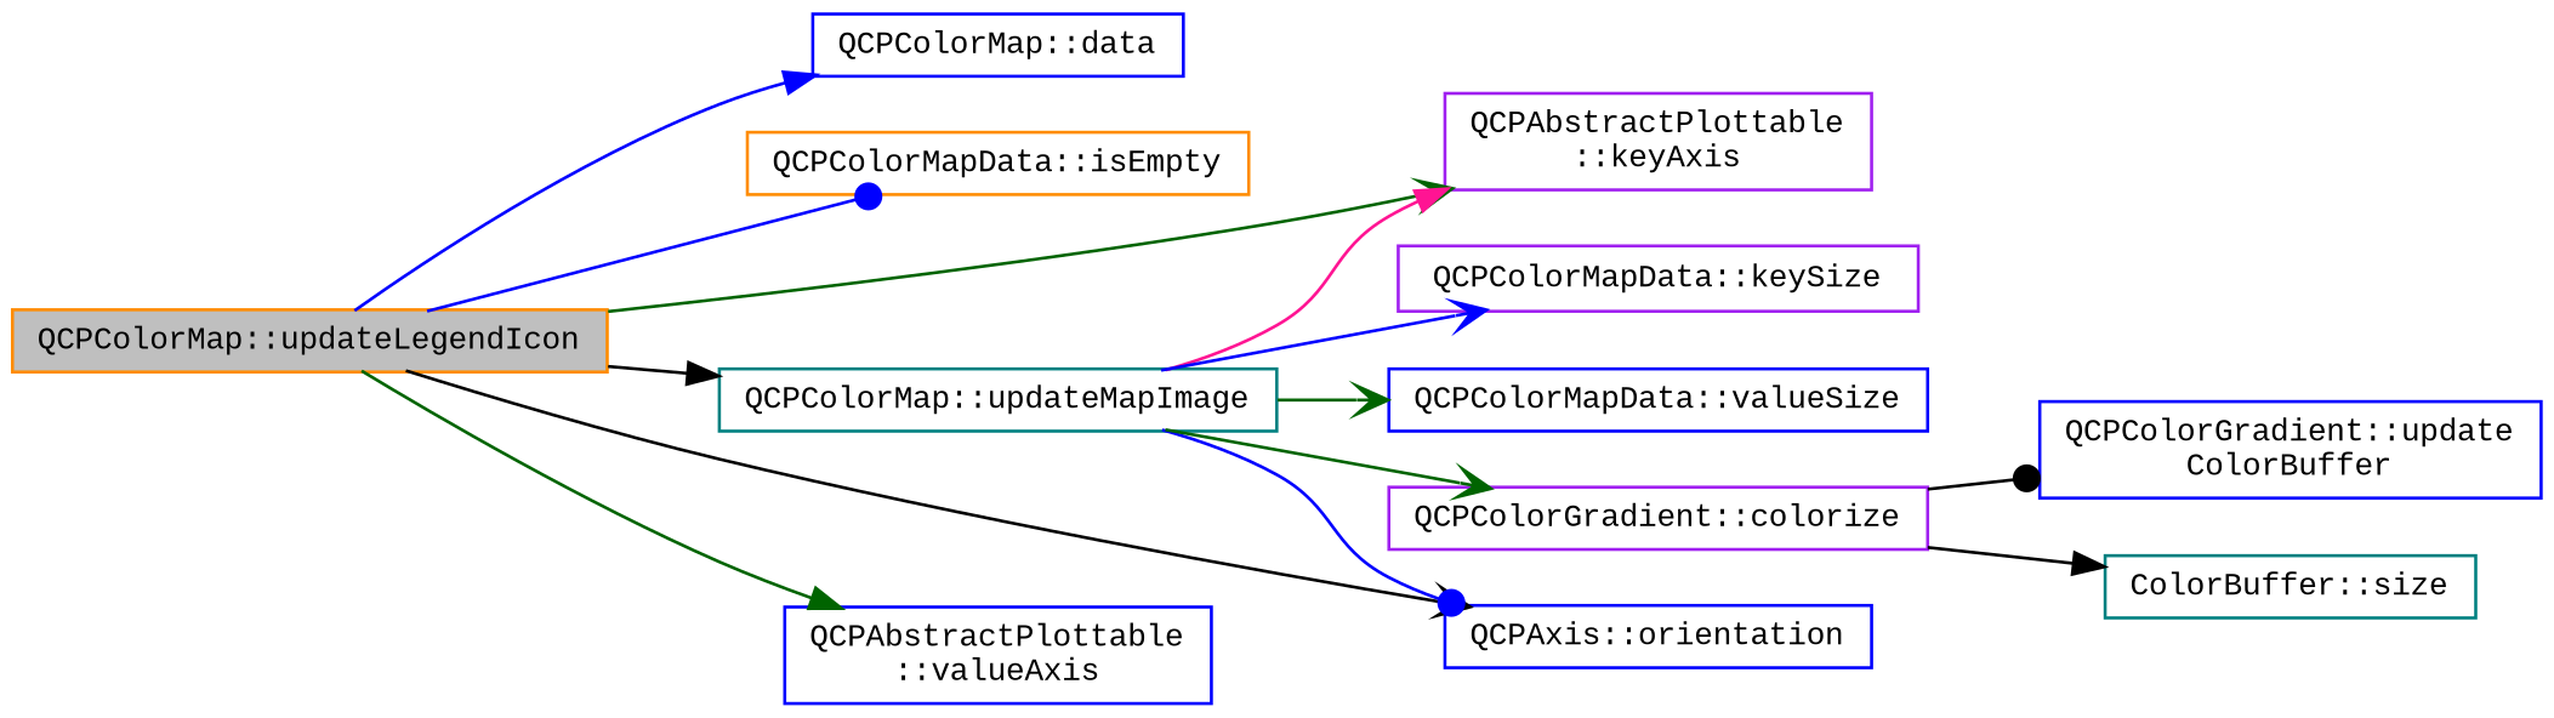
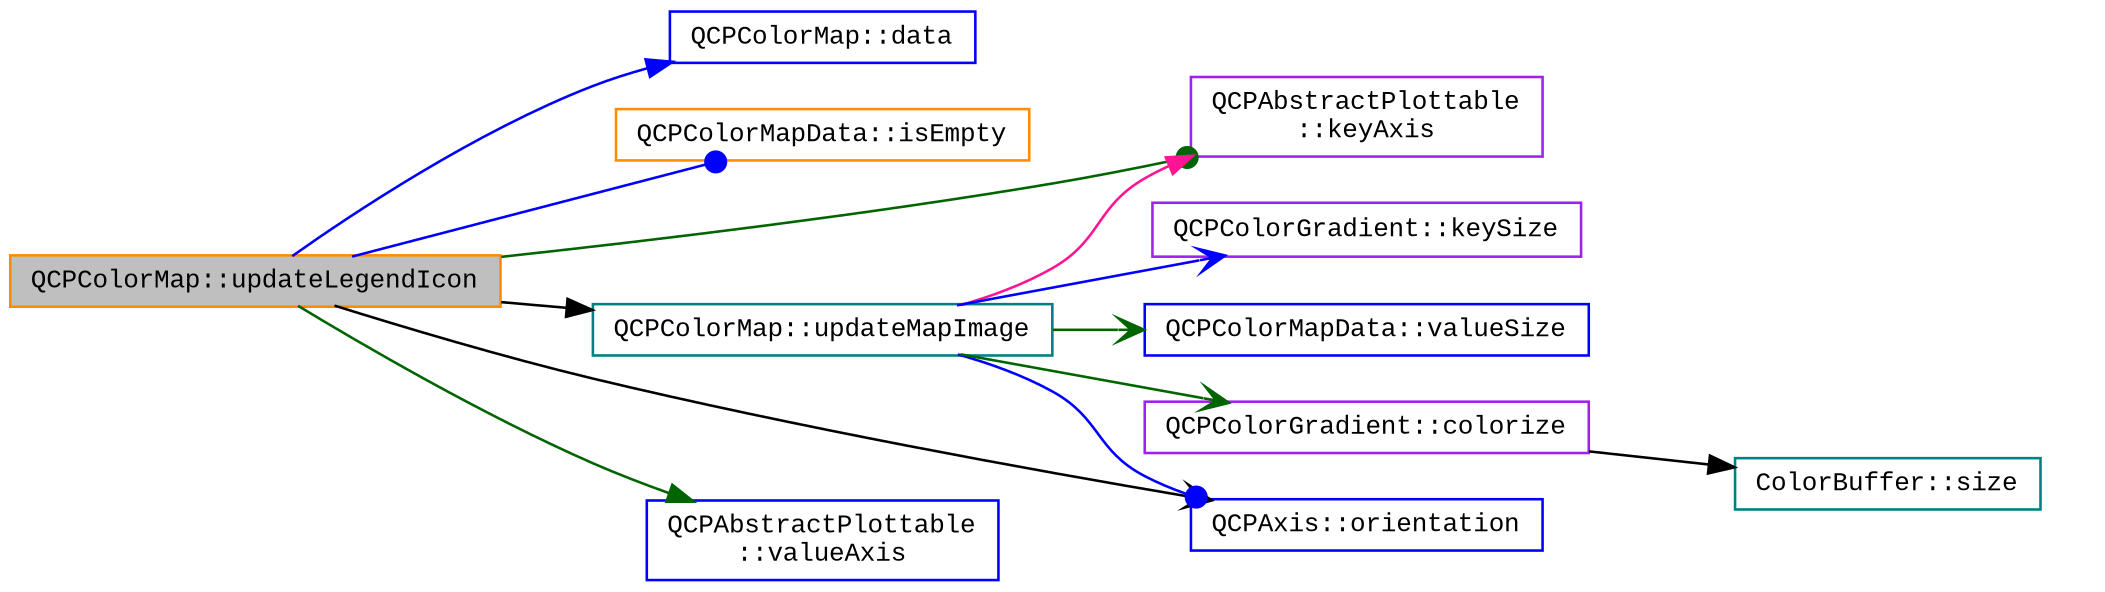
  digraph {
    fontname="Liberation Mono"
    rankdir=LR
    node [color=blue fillcolor=white fontname="Liberation Mono" fontsize=10 shape=record style=filled]
    edge [arrowhead=normal color=blue fontname="Liberation Mono" fontsize=10 labelfontname=Helvetica labelfontsize=10 style=solid]
    n1 [color=darkorange fillcolor=grey75 fontcolor=black height=0.2 label="QCPColorMap::updateLegendIcon" width=0.4]
    n2 [height=0.2 label="QCPColorMap::data" width=0.4]
    n3 [color=darkorange height=0.2 label="QCPColorMapData::isEmpty" width=0.4]
    n4 [color=teal height=0.2 label="QCPColorMap::updateMapImage" width=0.4]
    n5 [color=purple height=0.2 label="QCPAbstractPlottable\l::keyAxis" width=0.4]
    n6 [height=0.2 label="QCPAxis::orientation" width=0.4]
    n7 [height=0.2 label="QCPAbstractPlottable\l::valueAxis" width=0.4]
-   n8 [color=purple height=0.2 label="QCPColorMapData::keySize" width=0.4]
+   n8 [color=purple height=0.2 label="QCPColorGradient::keySize" width=0.4]
    n9 [height=0.2 label="QCPColorMapData::valueSize" width=0.4]
    n10 [color=purple height=0.2 label="QCPColorGradient::colorize" width=0.4]
-   n11 [height=0.2 label="QCPColorGradient::update\lColorBuffer" width=0.4]
    n12 [color=teal height=0.2 label="ColorBuffer::size" width=0.4]
    n1 -> n2
    n1 -> n3 [arrowhead=dot]
    n1 -> n4 [color=black]
-   n1 -> n5 [arrowhead=vee color=darkgreen]
+   n1 -> n5 [arrowhead=dot color=darkgreen]
    n1 -> n6 [arrowhead=vee color=black]
    n1 -> n7 [color=darkgreen]
    n4 -> n5 [color=deeppink]
    n4 -> n6 [arrowhead=dot]
    n4 -> n8 [arrowhead=vee]
    n4 -> n9 [arrowhead=vee color=darkgreen]
    n4 -> n10 [arrowhead=vee color=darkgreen]
-   n10 -> n11 [arrowhead=dot color=black]
    n10 -> n12 [color=black]
  }
